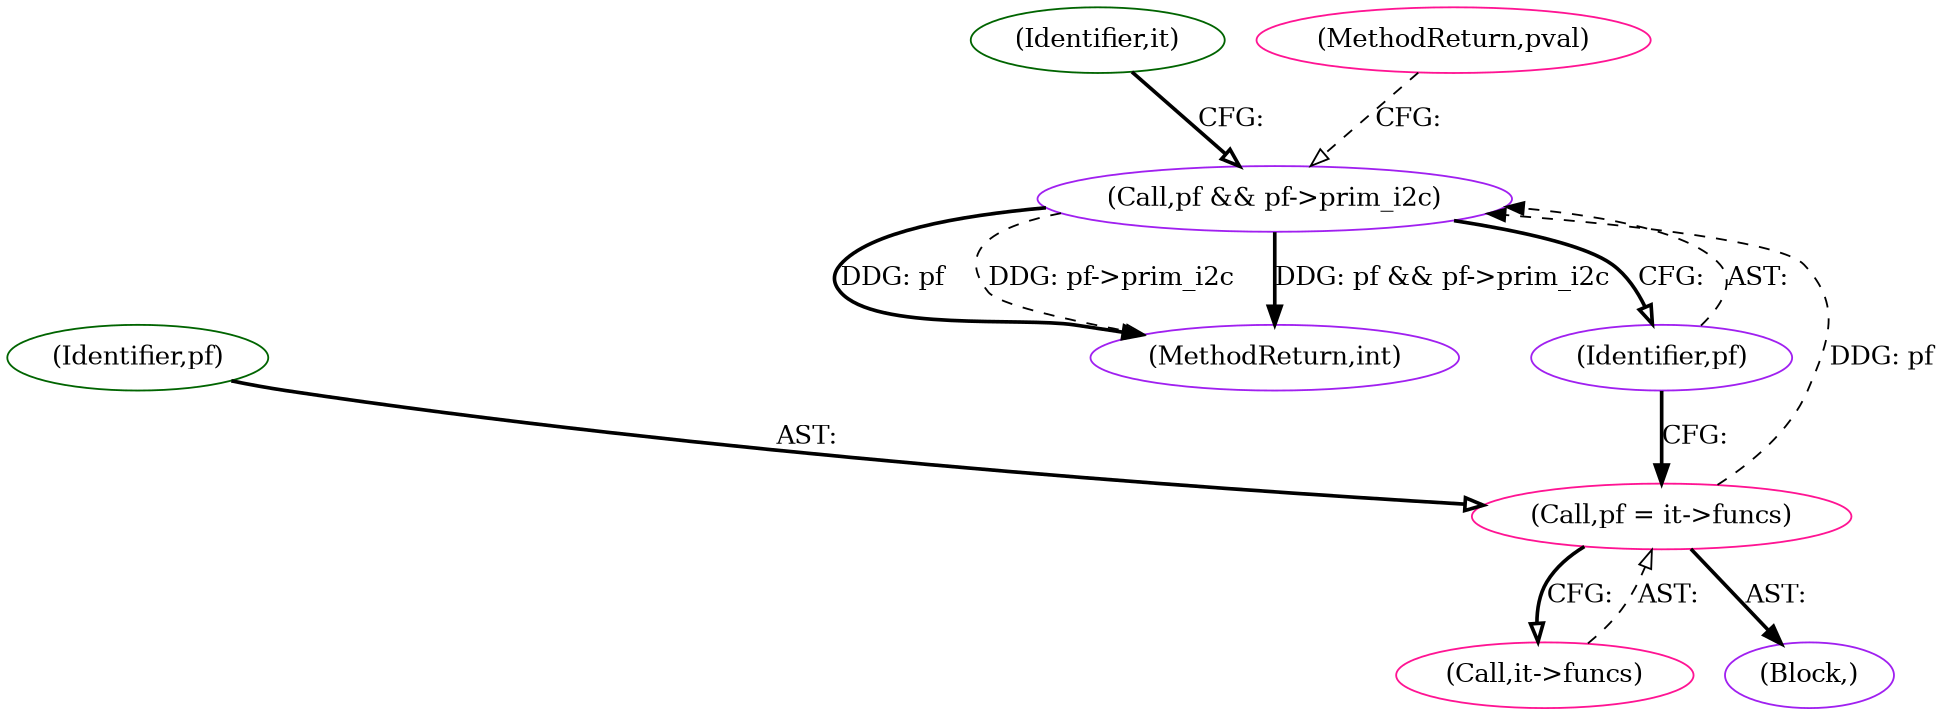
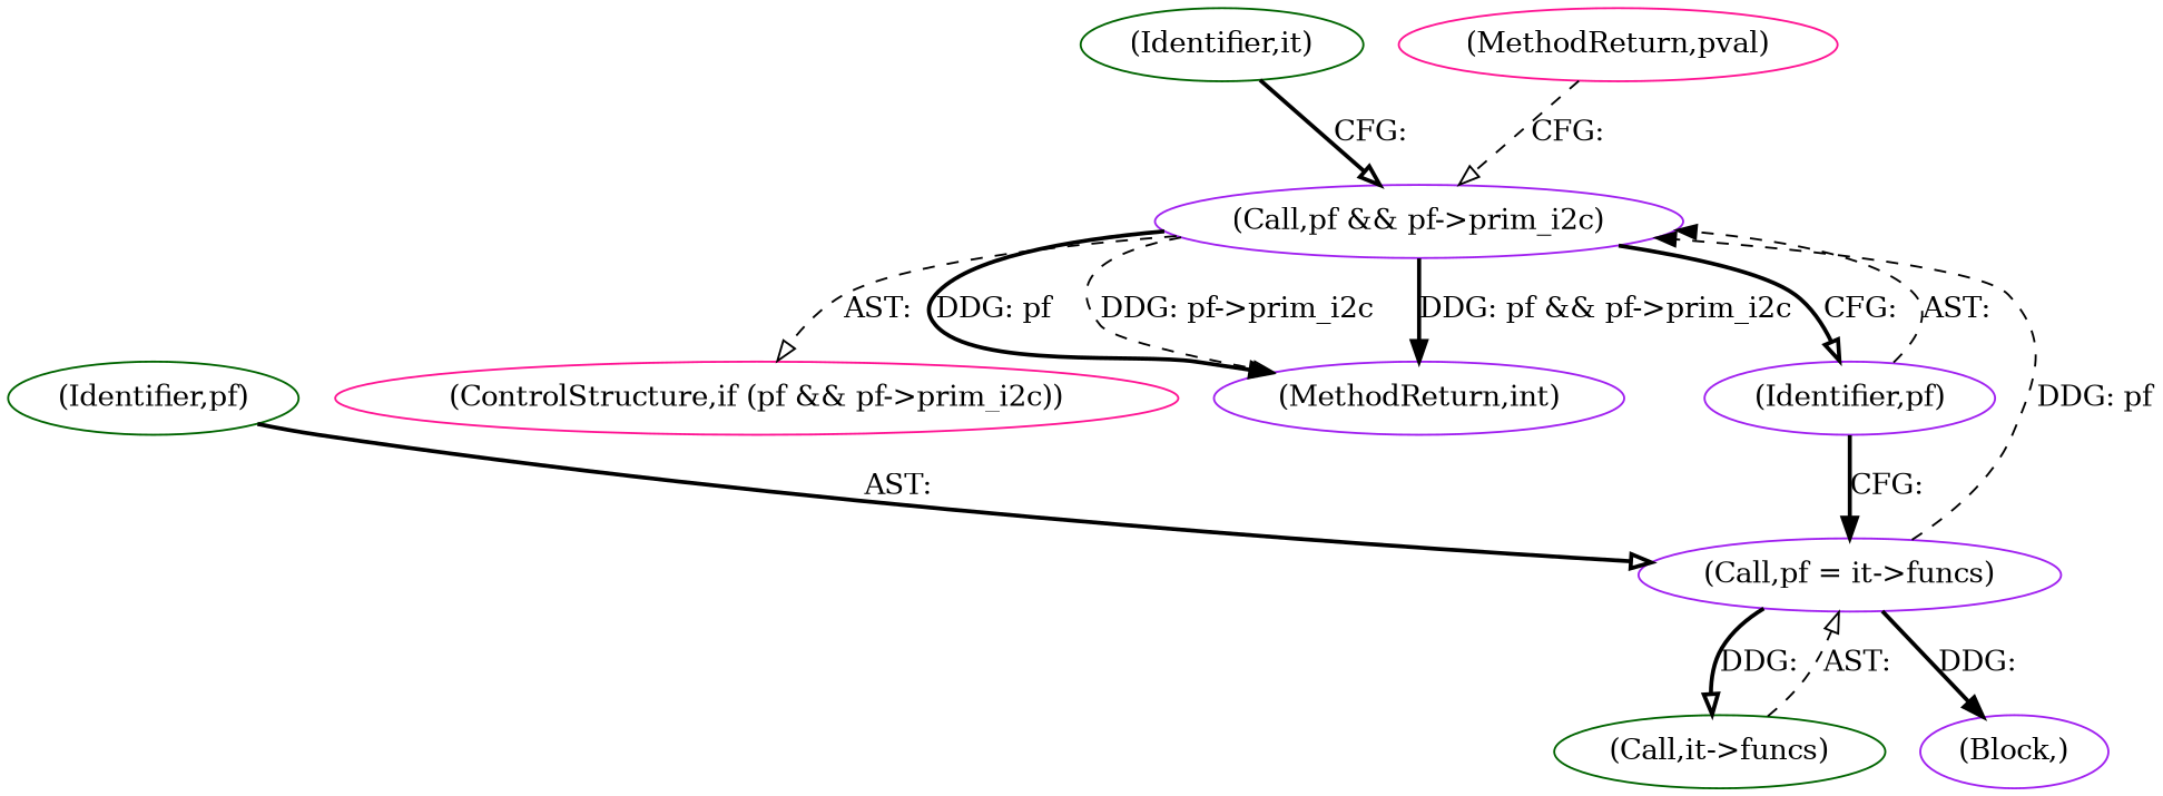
  digraph {
    node [color=purple]
    edge [arrowhead=onormal style=bold]
    n1 [label="(Call,pf && pf->prim_i2c)"]
+   n2 [color=deeppink label="(ControlStructure,if (pf && pf->prim_i2c))"]
    n3 [label="(MethodReturn,int)"]
    n4 [label="(Identifier,pf)"]
-   n5 [color=deeppink label="(Call,pf = it->funcs)"]
-   n6 [color=deeppink label="(Call,it->funcs)"]
+   n5 [label="(Call,pf = it->funcs)"]
+   n6 [color=darkgreen label="(Call,it->funcs)"]
    n7 [label="(Block,)"]
    n8 [color=darkgreen label="(Identifier,it)"]
    n9 [color=deeppink label="(MethodReturn,pval)"]
    n10 [color=darkgreen label="(Identifier,pf)"]
+   n1 -> n2 [label="AST: " style=dashed]
    n1 -> n3 [arrowhead=normal label="DDG: pf"]
    n1 -> n3 [label="DDG: pf->prim_i2c" style=dashed]
    n1 -> n3 [arrowhead=normal label="DDG: pf && pf->prim_i2c"]
    n1 -> n4 [label="CFG: "]
    n4 -> n1 [arrowhead=normal label="AST: " style=dashed]
    n4 -> n5 [arrowhead=normal label="CFG: "]
    n5 -> n1 [arrowhead=normal label="DDG: pf" style=dashed]
-   n5 -> n6 [label="CFG: "]
-   n5 -> n7 [arrowhead=normal label="AST: "]
+   n5 -> n6 [label="DDG: "]
+   n5 -> n7 [arrowhead=normal label="DDG: "]
    n6 -> n5 [label="AST: " style=dashed]
    n8 -> n1 [label="CFG: "]
    n9 -> n1 [label="CFG: " style=dashed]
    n10 -> n5 [label="AST: "]
  }
